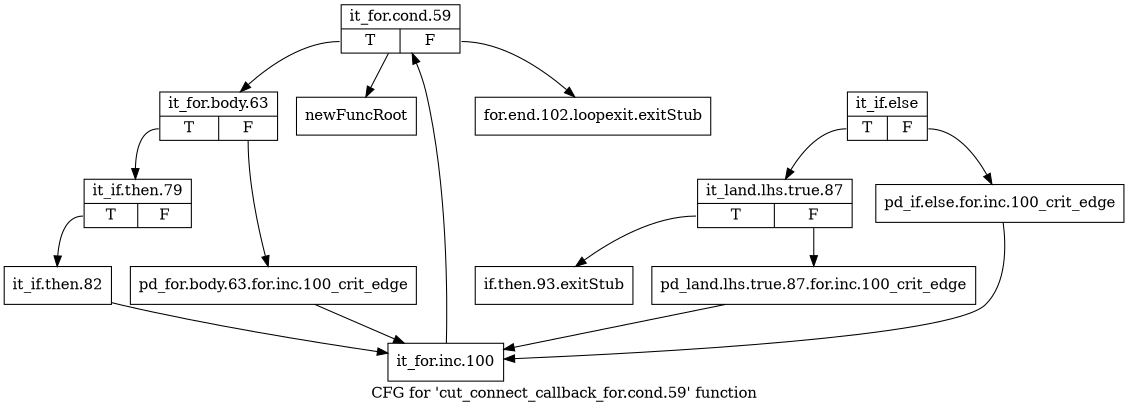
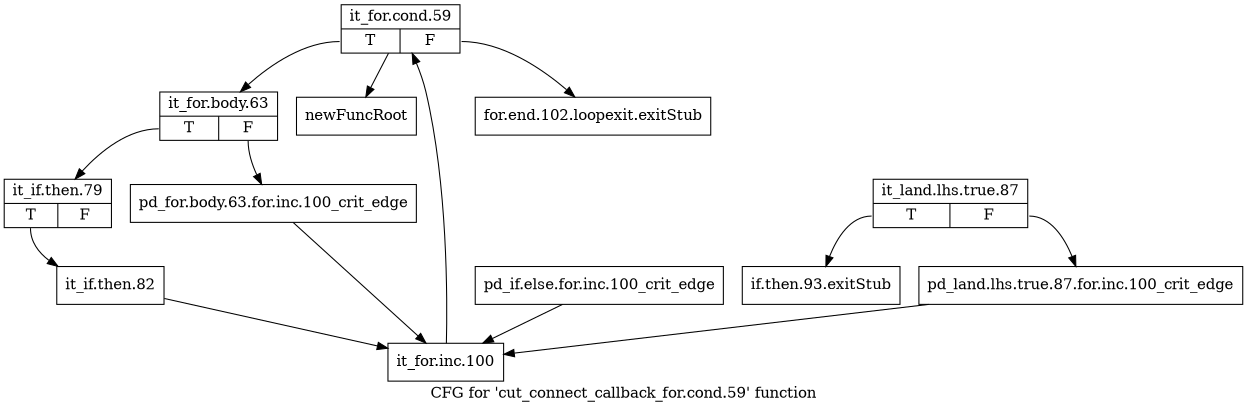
  digraph {
    label="CFG for 'cut_connect_callback_for.cond.59' function"
    node [shape=record]
    n1 [label="{newFuncRoot}"]
    n2 [label="{it_for.cond.59|{<s0>T|<s1>F}}"]
    n3 [label="{for.end.102.loopexit.exitStub}"]
    n4 [label="{it_for.body.63|{<s0>T|<s1>F}}"]
    n5 [label="{it_if.then.79|{<s0>T|<s1>F}}"]
    n6 [label="{pd_for.body.63.for.inc.100_crit_edge}"]
    n7 [label="{if.then.93.exitStub}"]
    n8 [label="{it_if.then.82}"]
    n9 [label="{it_for.inc.100}"]
-   n10 [label="{it_if.else|{<s0>T|<s1>F}}"]
    n11 [label="{it_land.lhs.true.87|{<s0>T|<s1>F}}"]
    n12 [label="{pd_if.else.for.inc.100_crit_edge}"]
    n13 [label="{pd_land.lhs.true.87.for.inc.100_crit_edge}"]
    n2 -> n1
    n2 -> n3 [tailport=s1]
    n2 -> n4 [tailport=s0]
    n4 -> n5 [tailport=s0]
    n4 -> n6 [tailport=s1]
    n5 -> n8 [tailport=s0]
    n6 -> n9
    n8 -> n9
    n9 -> n2
-   n10 -> n11 [tailport=s0]
-   n10 -> n12 [tailport=s1]
    n11 -> n7 [tailport=s0]
    n11 -> n13 [tailport=s1]
    n12 -> n9
    n13 -> n9
  }
